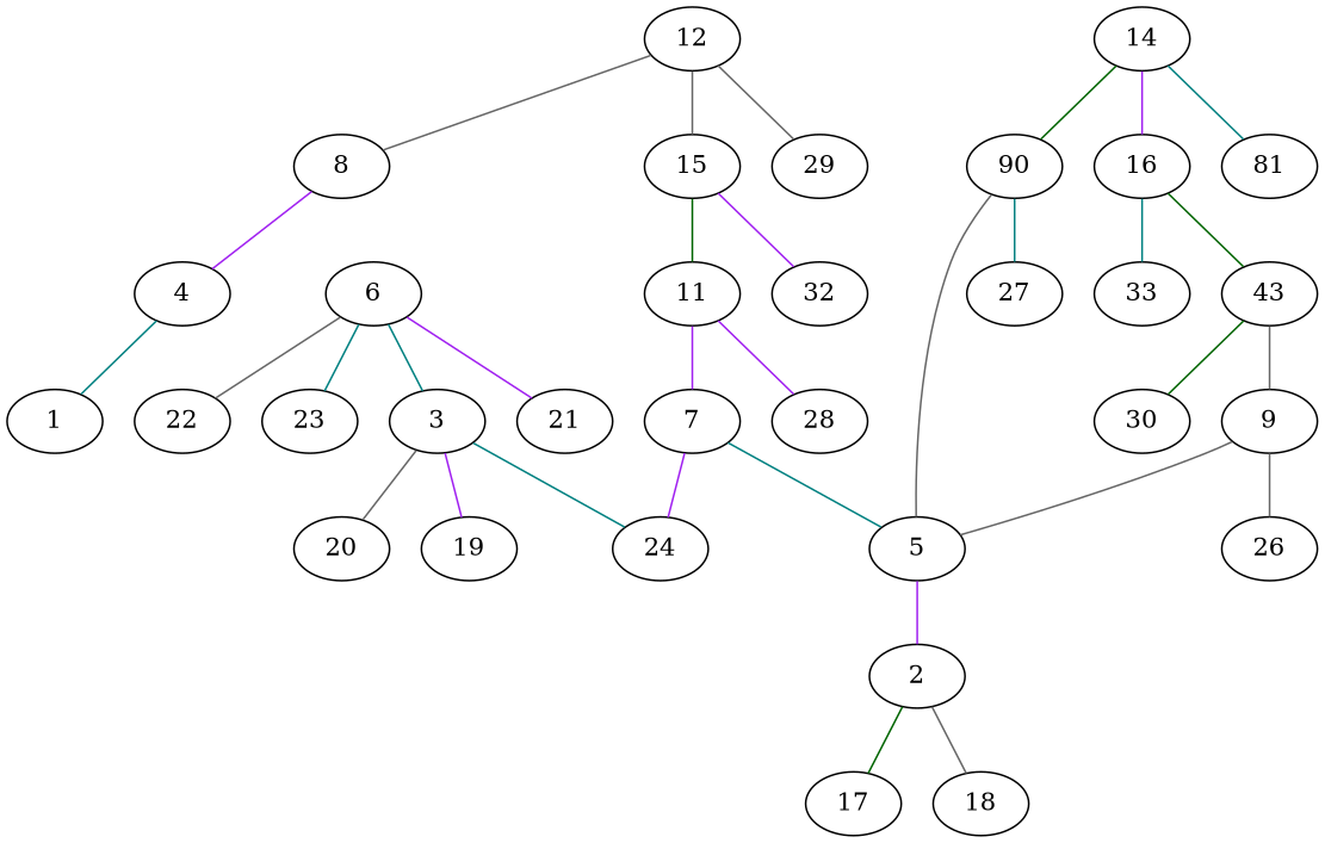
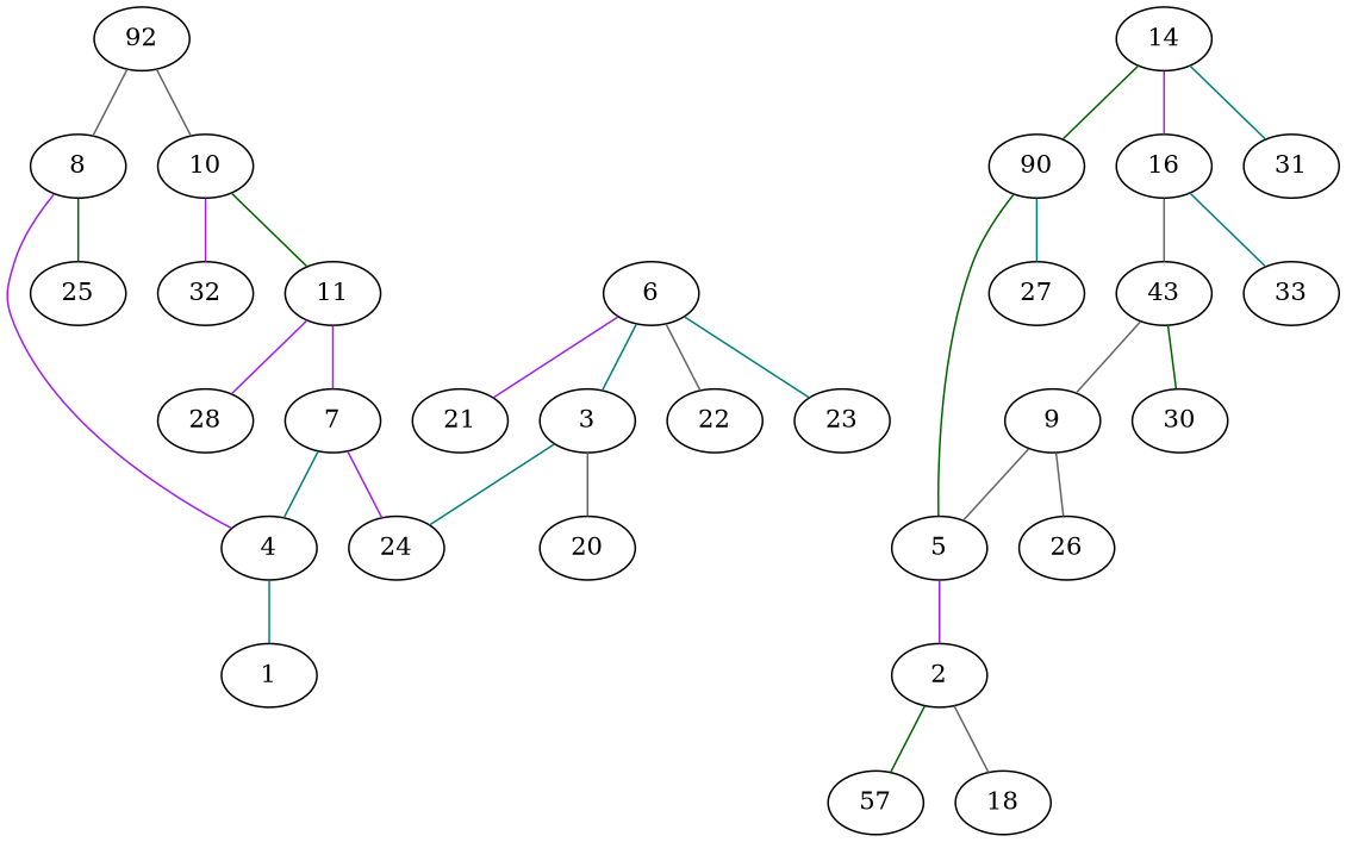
  graph {
    node [chem=H]
    edge [color=gray40 valence=1]
    1 [chem=N]
    2 [chem=C]
-   17
+   17 [label=57]
    18
    3 [chem=C]
-   19
    20
    24
    4 [chem=C]
    5 [chem=C]
    6 [chem=C]
    21
    22
    23
    7 [chem=C]
    8 [chem=C]
+   25
    9 [chem=C]
    26
    n20 [chem=C label=90]
    27
    11 [chem=C]
    28
-   12 [chem=C]
-   15 [chem=C]
-   29
+   12 [chem=C label=92]
+   15 [chem=C label=10]
    32
    n28 [chem=C label=43]
    30
    14 [chem=C]
    16 [chem=C]
-   31 [label=81]
+   31
    33
    2 -- 17 [color=darkgreen]
    2 -- 18
-   3 -- 19 [color=purple]
    3 -- 20
    3 -- 24 [color=teal]
    4 -- 1 [color=teal]
    5 -- 2 [color=purple]
    6 -- 3 [color=teal]
    6 -- 21 [color=purple]
    6 -- 22
    6 -- 23 [color=teal]
    7 -- 24 [color=purple]
-   7 -- 5 [color=teal valence=2]
+   7 -- 4 [color=teal valence=2]
    8 -- 4 [color=purple]
+   8 -- 25 [color=darkgreen]
    9 -- 5 [valence=2]
    9 -- 26
-   n20 -- 5
+   n20 -- 5 [color=darkgreen]
    n20 -- 27 [color=teal]
    11 -- 7 [color=purple]
    11 -- 28 [color=purple]
    12 -- 8 [valence=2]
    12 -- 15
-   12 -- 29
    15 -- 11 [color=darkgreen valence=2]
    15 -- 32 [color=purple]
    n28 -- 9
    n28 -- 30 [color=darkgreen]
    14 -- n20 [color=darkgreen valence=2]
    14 -- 16 [color=purple]
    14 -- 31 [color=teal]
-   16 -- n28 [color=darkgreen valence=2]
+   16 -- n28 [valence=2]
    16 -- 33 [color=teal]
  }
